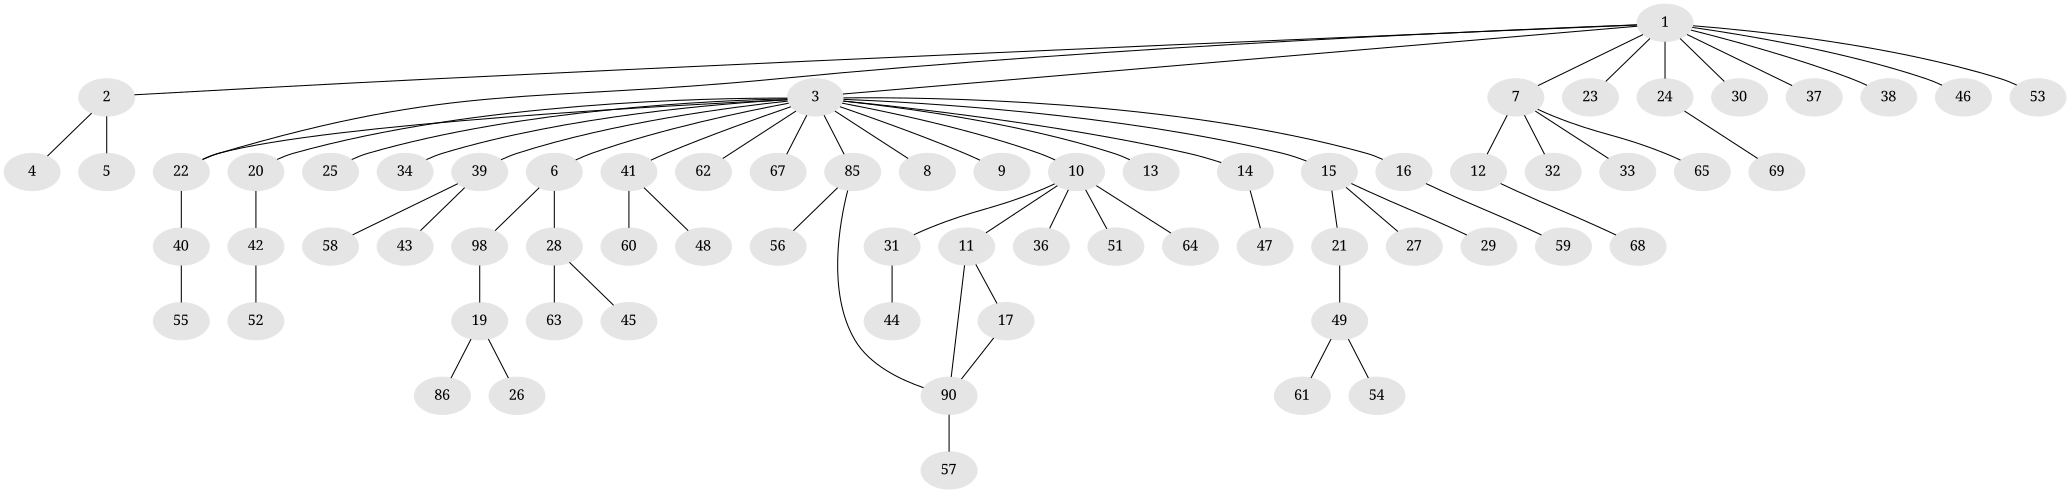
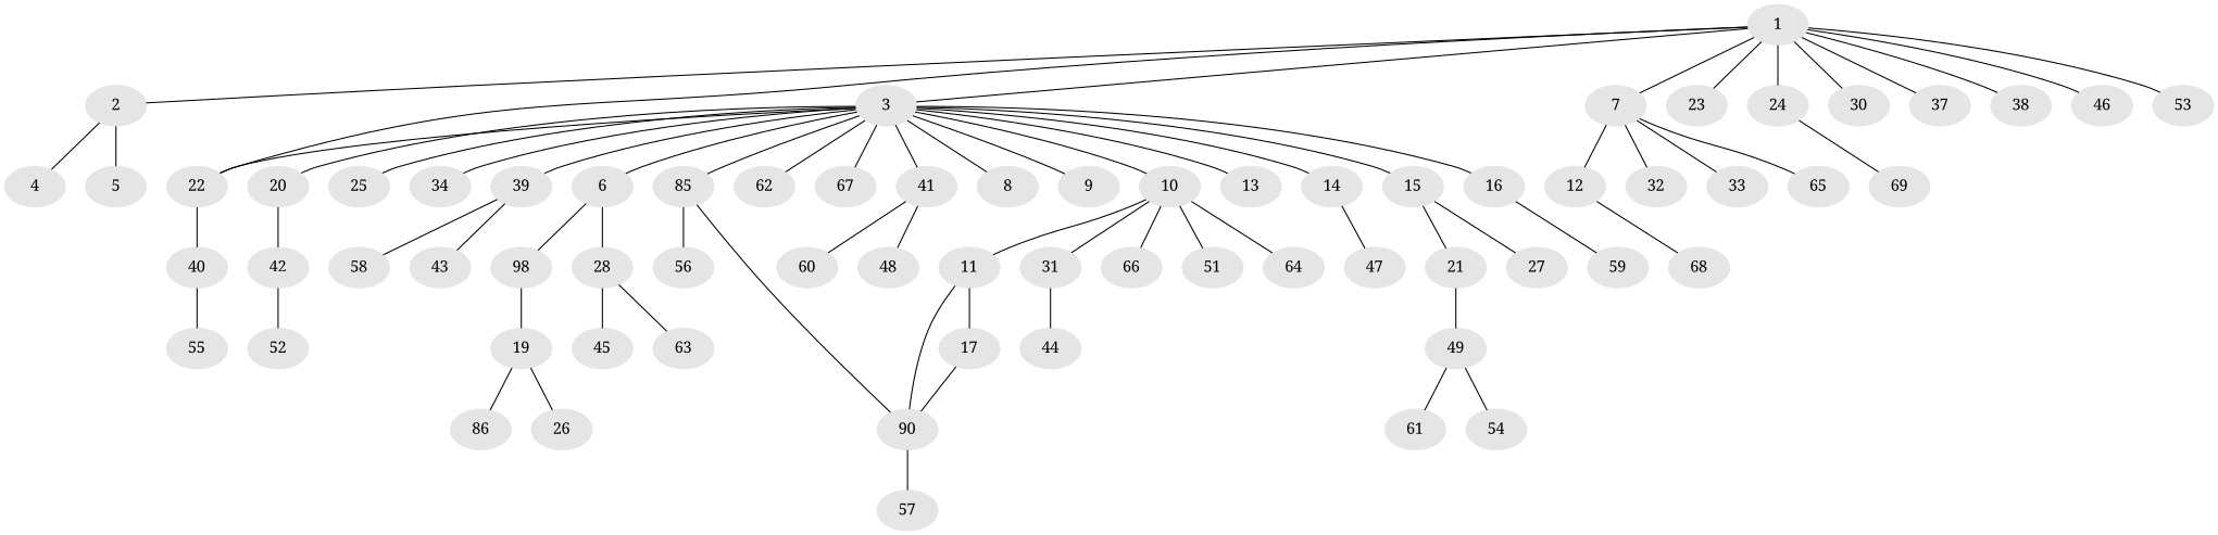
  graph {
    fontname="Noto Serif"
    node [color=gray90 fontname="Noto Serif" style=filled]
    edge [fontname="Noto Serif"]
    1
    2
    3
    7
    22
    23
    24
    30
    37
    38
    46
    53
    4
    5
    6
    8
    9
    10
    13
    14
    15
    16
    20
    25
    34
    n26 [label=85]
    39
    41
    62
    67
    12
    32
    33
    65
    40
    69
    n37 [label=98]
    28
    11
    31
-   36
+   36 [label=66]
    51
    64
    47
    21
    27
-   29
    59
    42
    n50 [label=90]
    56
    43
    58
    48
    60
    19
    45
    63
    68
    17
    44
    57
    49
    26
    n65 [label=86]
    52
    54
    61
    55
    1 -- 2
    1 -- 3
    1 -- 7
    1 -- 22
    1 -- 23
    1 -- 24
    1 -- 30
    1 -- 37
    1 -- 38
    1 -- 46
    1 -- 53
    2 -- 4
    2 -- 5
    3 -- 22
    3 -- 6
    3 -- 8
    3 -- 9
    3 -- 10
    3 -- 13
    3 -- 14
    3 -- 15
    3 -- 16
    3 -- 20
    3 -- 25
    3 -- 34
    3 -- n26
    3 -- 39
    3 -- 41
    3 -- 62
    3 -- 67
    7 -- 12
    7 -- 32
    7 -- 33
    7 -- 65
    22 -- 40
    24 -- 69
    6 -- n37
    6 -- 28
    10 -- 11
    10 -- 31
    10 -- 36
    10 -- 51
    10 -- 64
    14 -- 47
    15 -- 21
    15 -- 27
-   15 -- 29
    16 -- 59
    20 -- 42
    n26 -- n50
    n26 -- 56
    39 -- 43
    39 -- 58
    41 -- 48
    41 -- 60
    12 -- 68
    40 -- 55
    n37 -- 19
    28 -- 45
    28 -- 63
    11 -- n50
    11 -- 17
    31 -- 44
    21 -- 49
    42 -- 52
    n50 -- 57
    19 -- 26
    19 -- n65
    17 -- n50
    49 -- 54
    49 -- 61
  }
